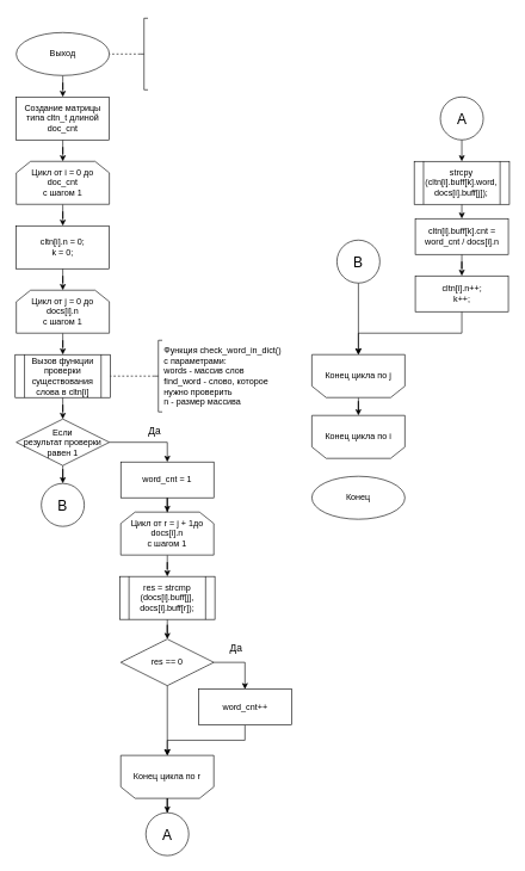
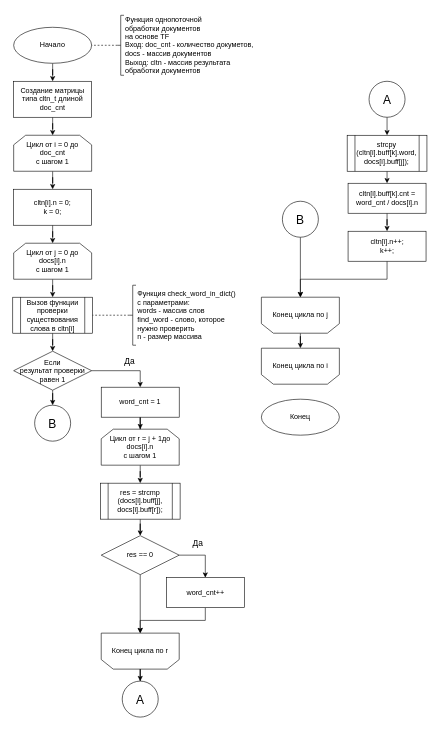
  <mxCell id="0" />
  <mxCell id="1" parent="0" />
  <mxCell id="2" style="edgeStyle=orthogonalEdgeStyle;rounded=0;orthogonalLoop=1;jettySize=auto;html=1;exitX=0.5;exitY=1;exitDx=0;exitDy=0;exitPerimeter=0;" parent="1" source="3" target="10" edge="1"><mxGeometry relative="1" as="geometry"><mxPoint x="87" y="125" as="targetPoint" /></mxGeometry></mxCell>
- <mxCell id="3" value="Выход" style="strokeWidth=1;html=1;shape=mxgraph.flowchart.start_1;whiteSpace=wrap;" parent="1" vertex="1"><mxGeometry x="22" y="45" width="130" height="60" as="geometry" /></mxCell>
+ <mxCell id="3" value="Начало" style="strokeWidth=1;html=1;shape=mxgraph.flowchart.start_1;whiteSpace=wrap;" parent="1" vertex="1"><mxGeometry x="22" y="45" width="130" height="60" as="geometry" /></mxCell>
  <mxCell id="4" value="" style="edgeStyle=orthogonalEdgeStyle;rounded=0;orthogonalLoop=1;jettySize=auto;html=1;" edge="1" parent="1" source="5" target="16"><mxGeometry relative="1" as="geometry" /></mxCell>
  <mxCell id="5" value="Цикл от i = 0 до doc_cnt&lt;br&gt;с шагом 1" style="shape=loopLimit;whiteSpace=wrap;html=1;" parent="1" vertex="1"><mxGeometry x="22" y="225" width="130" height="60" as="geometry" /></mxCell>
  <mxCell id="6" style="edgeStyle=orthogonalEdgeStyle;rounded=0;orthogonalLoop=1;jettySize=auto;html=1;exitX=0;exitY=0.5;exitDx=0;exitDy=0;exitPerimeter=0;entryX=1;entryY=0.5;entryDx=0;entryDy=0;entryPerimeter=0;endArrow=none;endFill=0;dashed=1;" parent="1" source="7" target="3" edge="1"><mxGeometry relative="1" as="geometry" /></mxCell>
  <mxCell id="7" value="" style="strokeWidth=1;html=1;shape=mxgraph.flowchart.annotation_2;align=left;labelPosition=right;pointerEvents=1;rounded=0;" parent="1" vertex="1"><mxGeometry x="195" y="25" width="11" height="100" as="geometry" /></mxCell>
+ <mxCell id="8" value="Функция однопоточной &lt;br&gt;обработки документов&amp;nbsp;&lt;br&gt;на основе TF&lt;br&gt;Вход: doc_cnt - количество докуметов,&lt;br&gt;docs - массив документов&lt;br&gt;Выход: cltn - массив результата &lt;br&gt;обработки документов" style="text;html=1;align=left;verticalAlign=middle;resizable=0;points=[];autosize=1;strokeColor=none;fillColor=none;" parent="1" vertex="1"><mxGeometry x="206" y="20" width="240" height="110" as="geometry" /></mxCell>
  <mxCell id="9" value="" style="edgeStyle=orthogonalEdgeStyle;rounded=0;orthogonalLoop=1;jettySize=auto;html=1;" edge="1" parent="1" source="10" target="5"><mxGeometry relative="1" as="geometry" /></mxCell>
  <mxCell id="10" value="Создание матрицы типа cltn_t длиной doc_cnt" style="rounded=0;whiteSpace=wrap;html=1;absoluteArcSize=1;arcSize=14;strokeWidth=1;" vertex="1" parent="1"><mxGeometry x="22" y="135" width="130" height="60" as="geometry" /></mxCell>
  <mxCell id="11" style="edgeStyle=orthogonalEdgeStyle;rounded=0;orthogonalLoop=1;jettySize=auto;html=1;exitX=1;exitY=0.5;exitDx=0;exitDy=0;exitPerimeter=0;entryX=0.5;entryY=0;entryDx=0;entryDy=0;" edge="1" parent="1" source="14" target="24"><mxGeometry relative="1" as="geometry" /></mxCell>
  <mxCell id="12" value="&lt;font style=&quot;font-size: 14px;&quot;&gt;Да&lt;/font&gt;" style="edgeLabel;html=1;align=center;verticalAlign=middle;resizable=0;points=[];" vertex="1" connectable="0" parent="11"><mxGeometry x="0.303" y="1" relative="1" as="geometry"><mxPoint x="-9" y="-16" as="offset" /></mxGeometry></mxCell>
  <mxCell id="13" value="" style="edgeStyle=orthogonalEdgeStyle;rounded=0;orthogonalLoop=1;jettySize=auto;html=1;fontSize=14;" edge="1" parent="1" source="14" target="46"><mxGeometry relative="1" as="geometry" /></mxCell>
  <mxCell id="14" value="Если &lt;br&gt;результат проверки равен 1" style="strokeWidth=1;html=1;shape=mxgraph.flowchart.decision;whiteSpace=wrap;" vertex="1" parent="1"><mxGeometry x="22" y="585" width="130" height="65" as="geometry" /></mxCell>
  <mxCell id="15" value="" style="edgeStyle=orthogonalEdgeStyle;rounded=0;orthogonalLoop=1;jettySize=auto;html=1;" edge="1" parent="1" source="16" target="18"><mxGeometry relative="1" as="geometry" /></mxCell>
  <mxCell id="16" value="cltn[i].n = 0;&lt;br&gt;k = 0;" style="rounded=0;whiteSpace=wrap;html=1;absoluteArcSize=1;arcSize=14;strokeWidth=1;" vertex="1" parent="1"><mxGeometry x="22" y="315" width="130" height="60" as="geometry" /></mxCell>
  <mxCell id="17" value="" style="edgeStyle=orthogonalEdgeStyle;rounded=0;orthogonalLoop=1;jettySize=auto;html=1;fontSize=14;" edge="1" parent="1" source="18" target="22"><mxGeometry relative="1" as="geometry" /></mxCell>
  <mxCell id="18" value="Цикл от j = 0 до docs[i].n&lt;br&gt;с шагом 1" style="shape=loopLimit;whiteSpace=wrap;html=1;" vertex="1" parent="1"><mxGeometry x="22" y="405" width="130" height="60" as="geometry" /></mxCell>
  <mxCell id="19" value="" style="edgeStyle=orthogonalEdgeStyle;rounded=0;orthogonalLoop=1;jettySize=auto;html=1;fontSize=14;" edge="1" parent="1" source="20" target="32"><mxGeometry relative="1" as="geometry" /></mxCell>
  <mxCell id="20" value="Цикл от r = j + 1до docs[i].n&lt;br&gt;с шагом 1" style="shape=loopLimit;whiteSpace=wrap;html=1;" vertex="1" parent="1"><mxGeometry x="168" y="715" width="130" height="60" as="geometry" /></mxCell>
  <mxCell id="21" value="" style="edgeStyle=orthogonalEdgeStyle;rounded=0;orthogonalLoop=1;jettySize=auto;html=1;" edge="1" parent="1" source="22" target="14"><mxGeometry relative="1" as="geometry" /></mxCell>
  <mxCell id="22" value="Вызов функции проверки существования слова в cltn[i]" style="shape=process;whiteSpace=wrap;html=1;backgroundOutline=1;" vertex="1" parent="1"><mxGeometry x="20.5" y="495" width="133" height="60" as="geometry" /></mxCell>
  <mxCell id="23" value="" style="edgeStyle=orthogonalEdgeStyle;rounded=0;orthogonalLoop=1;jettySize=auto;html=1;fontSize=14;" edge="1" parent="1" source="24" target="20"><mxGeometry relative="1" as="geometry" /></mxCell>
  <mxCell id="24" value="word_cnt = 1" style="rounded=0;whiteSpace=wrap;html=1;absoluteArcSize=1;arcSize=14;strokeWidth=1;" vertex="1" parent="1"><mxGeometry x="168" y="645" width="130" height="50" as="geometry" /></mxCell>
  <mxCell id="25" value="" style="edgeStyle=orthogonalEdgeStyle;rounded=0;orthogonalLoop=1;jettySize=auto;html=1;fontSize=14;" edge="1" parent="1" source="26" target="45"><mxGeometry relative="1" as="geometry" /></mxCell>
  <mxCell id="26" value="Конец цикла по r" style="shape=loopLimit;whiteSpace=wrap;html=1;flipV=1;" vertex="1" parent="1"><mxGeometry x="168" y="1055" width="130" height="60" as="geometry" /></mxCell>
  <mxCell id="27" style="edgeStyle=orthogonalEdgeStyle;rounded=0;orthogonalLoop=1;jettySize=auto;html=1;fontSize=14;exitX=1;exitY=0.5;exitDx=0;exitDy=0;exitPerimeter=0;" edge="1" parent="1" source="30" target="34"><mxGeometry relative="1" as="geometry" /></mxCell>
  <mxCell id="28" value="Да" style="edgeLabel;html=1;align=center;verticalAlign=middle;resizable=0;points=[];fontSize=14;" vertex="1" connectable="0" parent="27"><mxGeometry x="-0.259" y="-1" relative="1" as="geometry"><mxPoint y="-21" as="offset" /></mxGeometry></mxCell>
  <mxCell id="29" style="edgeStyle=orthogonalEdgeStyle;rounded=0;orthogonalLoop=1;jettySize=auto;html=1;exitX=0.5;exitY=1;exitDx=0;exitDy=0;exitPerimeter=0;fontSize=14;" edge="1" parent="1" source="30" target="26"><mxGeometry relative="1" as="geometry" /></mxCell>
  <mxCell id="30" value="res == 0" style="strokeWidth=1;html=1;shape=mxgraph.flowchart.decision;whiteSpace=wrap;" vertex="1" parent="1"><mxGeometry x="168" y="892.5" width="130" height="65" as="geometry" /></mxCell>
  <mxCell id="31" value="" style="edgeStyle=orthogonalEdgeStyle;rounded=0;orthogonalLoop=1;jettySize=auto;html=1;fontSize=14;" edge="1" parent="1" source="32" target="30"><mxGeometry relative="1" as="geometry" /></mxCell>
  <mxCell id="32" value="res = strcmp&lt;br&gt;(docs[i].buff[j], docs[i].buff[r]&lt;span style=&quot;background-color: initial;&quot;&gt;);&lt;/span&gt;" style="shape=process;whiteSpace=wrap;html=1;backgroundOutline=1;" vertex="1" parent="1"><mxGeometry x="166.5" y="805" width="133" height="60" as="geometry" /></mxCell>
  <mxCell id="33" style="edgeStyle=orthogonalEdgeStyle;rounded=0;orthogonalLoop=1;jettySize=auto;html=1;entryX=0.5;entryY=0;entryDx=0;entryDy=0;fontSize=14;" edge="1" parent="1" source="34" target="26"><mxGeometry relative="1" as="geometry" /></mxCell>
  <mxCell id="34" value="word_cnt++" style="rounded=0;whiteSpace=wrap;html=1;absoluteArcSize=1;arcSize=14;strokeWidth=1;" vertex="1" parent="1"><mxGeometry x="276.5" y="962.5" width="130" height="50" as="geometry" /></mxCell>
  <mxCell id="35" value="Конец" style="strokeWidth=1;html=1;shape=mxgraph.flowchart.start_1;whiteSpace=wrap;" vertex="1" parent="1"><mxGeometry x="435" y="665" width="130" height="60" as="geometry" /></mxCell>
  <mxCell id="36" value="Конец цикла по i" style="shape=loopLimit;whiteSpace=wrap;html=1;flipV=1;" vertex="1" parent="1"><mxGeometry x="435" y="580" width="130" height="60" as="geometry" /></mxCell>
  <mxCell id="37" value="" style="edgeStyle=orthogonalEdgeStyle;rounded=0;orthogonalLoop=1;jettySize=auto;html=1;" edge="1" parent="1" source="38" target="36"><mxGeometry relative="1" as="geometry" /></mxCell>
  <mxCell id="38" value="Конец цикла по j" style="shape=loopLimit;whiteSpace=wrap;html=1;flipV=1;" vertex="1" parent="1"><mxGeometry x="435" y="495" width="130" height="60" as="geometry" /></mxCell>
  <mxCell id="39" style="edgeStyle=orthogonalEdgeStyle;rounded=0;orthogonalLoop=1;jettySize=auto;html=1;exitX=0.5;exitY=1;exitDx=0;exitDy=0;entryX=0.5;entryY=0;entryDx=0;entryDy=0;fontSize=14;" edge="1" parent="1" source="40" target="42"><mxGeometry relative="1" as="geometry" /></mxCell>
  <mxCell id="40" value="strcpy&lt;br&gt;(cltn[i].buff[k].word, docs[i].buff[j]);" style="shape=process;whiteSpace=wrap;html=1;backgroundOutline=1;" vertex="1" parent="1"><mxGeometry x="578" y="225" width="133" height="60" as="geometry" /></mxCell>
  <mxCell id="41" value="" style="edgeStyle=orthogonalEdgeStyle;rounded=0;orthogonalLoop=1;jettySize=auto;html=1;fontSize=14;" edge="1" parent="1" source="42" target="44"><mxGeometry relative="1" as="geometry" /></mxCell>
  <mxCell id="42" value="cltn[i].buff[k].cnt = word_cnt / docs[i].n" style="rounded=0;whiteSpace=wrap;html=1;absoluteArcSize=1;arcSize=14;strokeWidth=1;" vertex="1" parent="1"><mxGeometry x="579.5" y="305" width="130" height="50" as="geometry" /></mxCell>
  <mxCell id="43" style="edgeStyle=orthogonalEdgeStyle;rounded=0;orthogonalLoop=1;jettySize=auto;html=1;fontSize=14;entryX=0.5;entryY=0;entryDx=0;entryDy=0;" edge="1" parent="1" source="44" target="38"><mxGeometry relative="1" as="geometry"><Array as="points"><mxPoint x="644.5" y="465" /><mxPoint x="499.5" y="465" /></Array></mxGeometry></mxCell>
  <mxCell id="44" value="cltn[i].n++;&lt;br&gt;k++;" style="rounded=0;whiteSpace=wrap;html=1;absoluteArcSize=1;arcSize=14;strokeWidth=1;" vertex="1" parent="1"><mxGeometry x="579.5" y="385" width="130" height="50" as="geometry" /></mxCell>
  <mxCell id="45" value="&lt;font style=&quot;font-size: 20px;&quot;&gt;A&lt;/font&gt;" style="ellipse;whiteSpace=wrap;html=1;aspect=fixed;" vertex="1" parent="1"><mxGeometry x="203" y="1135" width="60" height="60" as="geometry" /></mxCell>
  <mxCell id="46" value="&lt;font style=&quot;font-size: 20px;&quot;&gt;B&lt;/font&gt;" style="ellipse;whiteSpace=wrap;html=1;aspect=fixed;" vertex="1" parent="1"><mxGeometry x="57" y="675" width="60" height="60" as="geometry" /></mxCell>
  <mxCell id="47" style="edgeStyle=orthogonalEdgeStyle;rounded=0;orthogonalLoop=1;jettySize=auto;html=1;fontSize=14;" edge="1" parent="1" source="48" target="38"><mxGeometry relative="1" as="geometry" /></mxCell>
  <mxCell id="48" value="&lt;font style=&quot;font-size: 20px;&quot;&gt;B&lt;/font&gt;" style="ellipse;whiteSpace=wrap;html=1;aspect=fixed;" vertex="1" parent="1"><mxGeometry x="470" y="335" width="60" height="60" as="geometry" /></mxCell>
  <mxCell id="49" style="edgeStyle=orthogonalEdgeStyle;rounded=0;orthogonalLoop=1;jettySize=auto;html=1;exitX=0.5;exitY=1;exitDx=0;exitDy=0;entryX=0.5;entryY=0;entryDx=0;entryDy=0;fontSize=14;" edge="1" parent="1" source="50" target="40"><mxGeometry relative="1" as="geometry" /></mxCell>
  <mxCell id="50" value="&lt;font style=&quot;font-size: 20px;&quot;&gt;A&lt;/font&gt;" style="ellipse;whiteSpace=wrap;html=1;aspect=fixed;" vertex="1" parent="1"><mxGeometry x="614.5" y="135" width="60" height="60" as="geometry" /></mxCell>
  <mxCell id="51" value="" style="edgeStyle=orthogonalEdgeStyle;rounded=0;orthogonalLoop=1;jettySize=auto;html=1;fontSize=14;endArrow=none;endFill=0;dashed=1;" edge="1" parent="1" source="52" target="22"><mxGeometry relative="1" as="geometry" /></mxCell>
  <mxCell id="52" value="" style="strokeWidth=1;html=1;shape=mxgraph.flowchart.annotation_2;align=left;labelPosition=right;pointerEvents=1;rounded=0;" vertex="1" parent="1"><mxGeometry x="215" y="475" width="11" height="100" as="geometry" /></mxCell>
  <mxCell id="53" value="&lt;div style=&quot;text-align: left; font-size: 12px;&quot;&gt;&lt;span style=&quot;background-color: initial;&quot;&gt;&lt;font style=&quot;font-size: 12px;&quot;&gt;Функция check_word_in_dict()&lt;/font&gt;&lt;/span&gt;&lt;/div&gt;&lt;div style=&quot;text-align: left; font-size: 12px;&quot;&gt;&lt;span style=&quot;background-color: initial;&quot;&gt;&lt;font style=&quot;font-size: 12px;&quot;&gt;с параметрами:&lt;/font&gt;&lt;/span&gt;&lt;/div&gt;&lt;div style=&quot;text-align: left; font-size: 12px;&quot;&gt;&lt;font style=&quot;font-size: 12px;&quot;&gt;words - массив слов&lt;/font&gt;&lt;/div&gt;&lt;div style=&quot;text-align: left; font-size: 12px;&quot;&gt;&lt;font style=&quot;font-size: 12px;&quot;&gt;find_word - слово, которое&amp;nbsp;&lt;/font&gt;&lt;/div&gt;&lt;div style=&quot;text-align: left; font-size: 12px;&quot;&gt;&lt;font style=&quot;font-size: 12px;&quot;&gt;нужно проверить&lt;/font&gt;&lt;/div&gt;&lt;div style=&quot;text-align: left; font-size: 12px;&quot;&gt;&lt;font style=&quot;font-size: 12px;&quot;&gt;n - размер массива&lt;/font&gt;&lt;/div&gt;" style="text;html=1;align=center;verticalAlign=middle;resizable=0;points=[];autosize=1;strokeColor=none;fillColor=none;fontSize=14;" vertex="1" parent="1"><mxGeometry x="215" y="475" width="190" height="100" as="geometry" /></mxCell>
